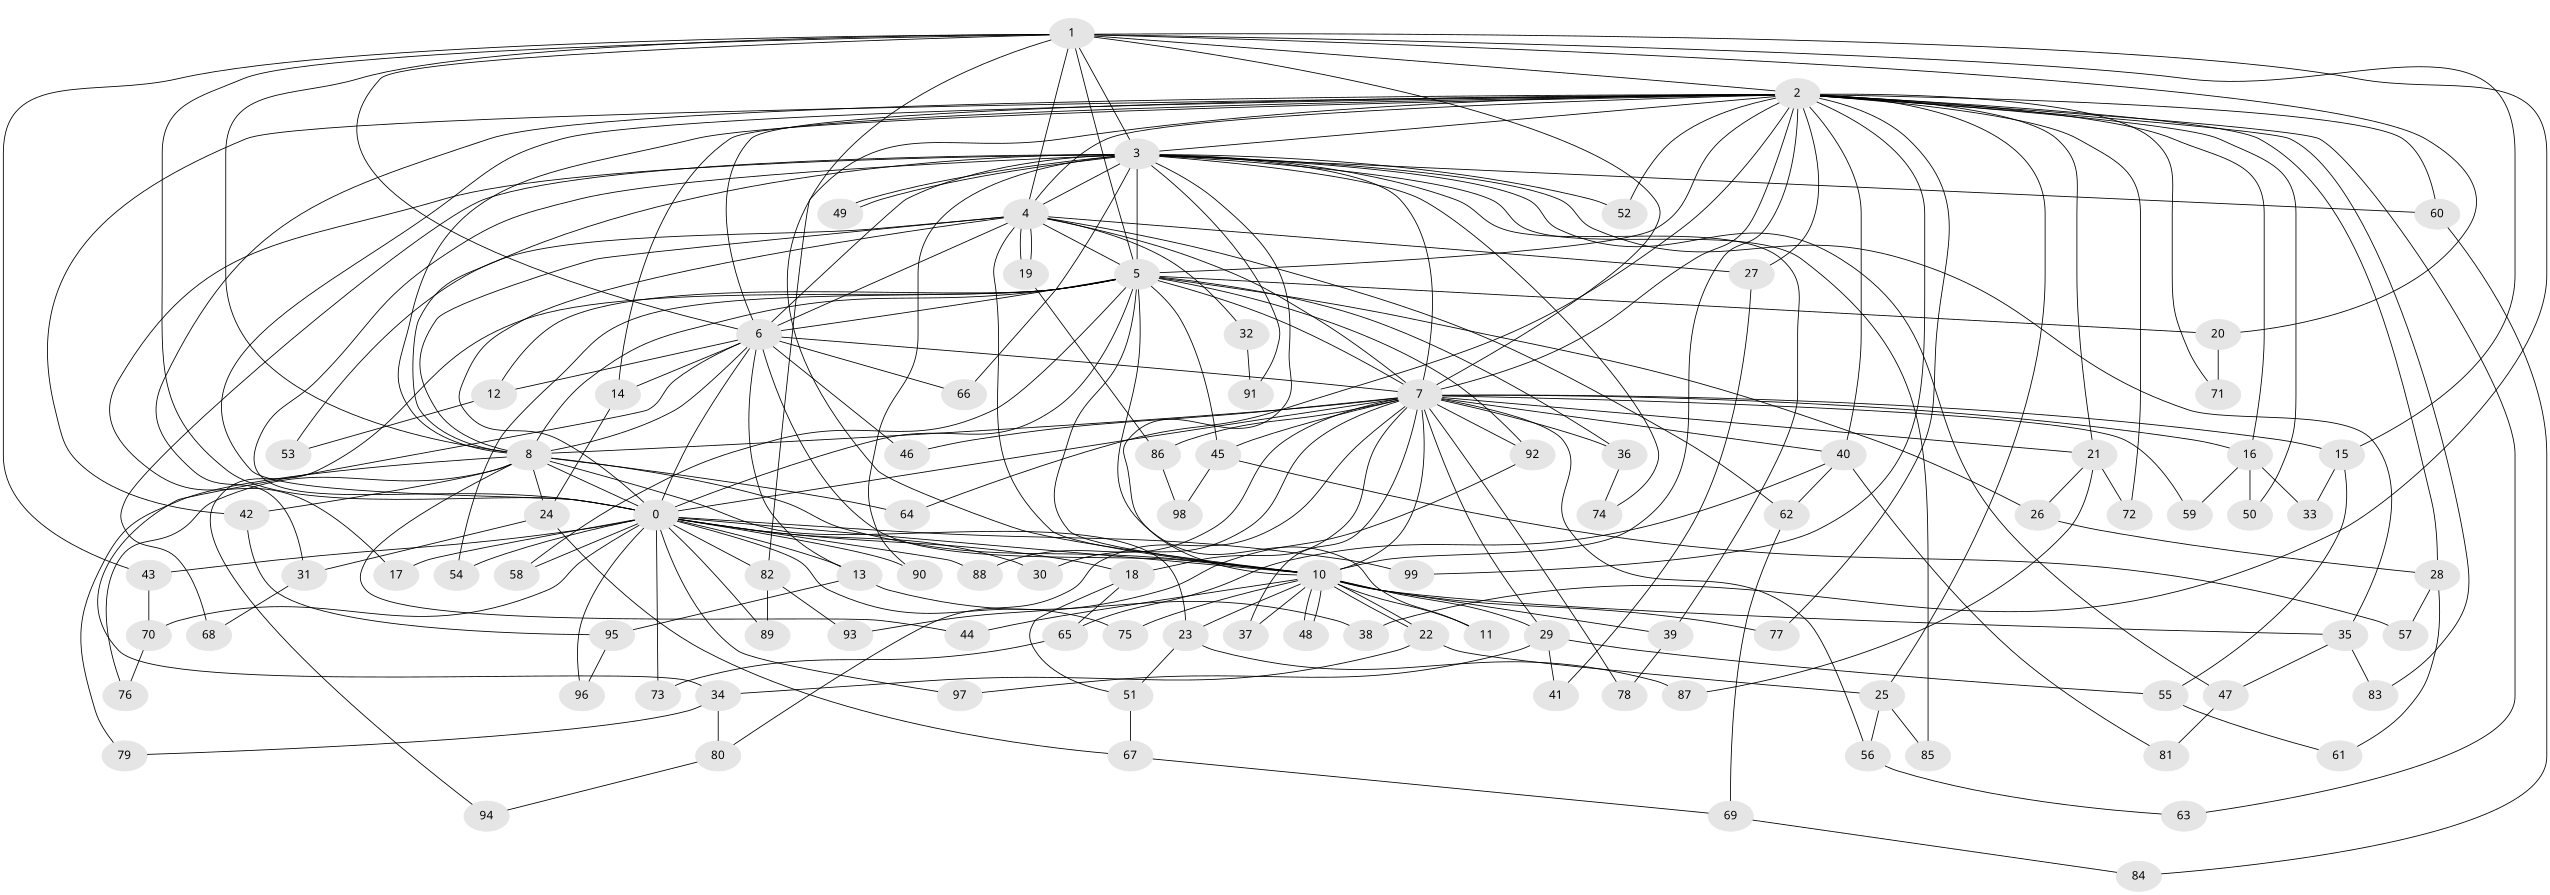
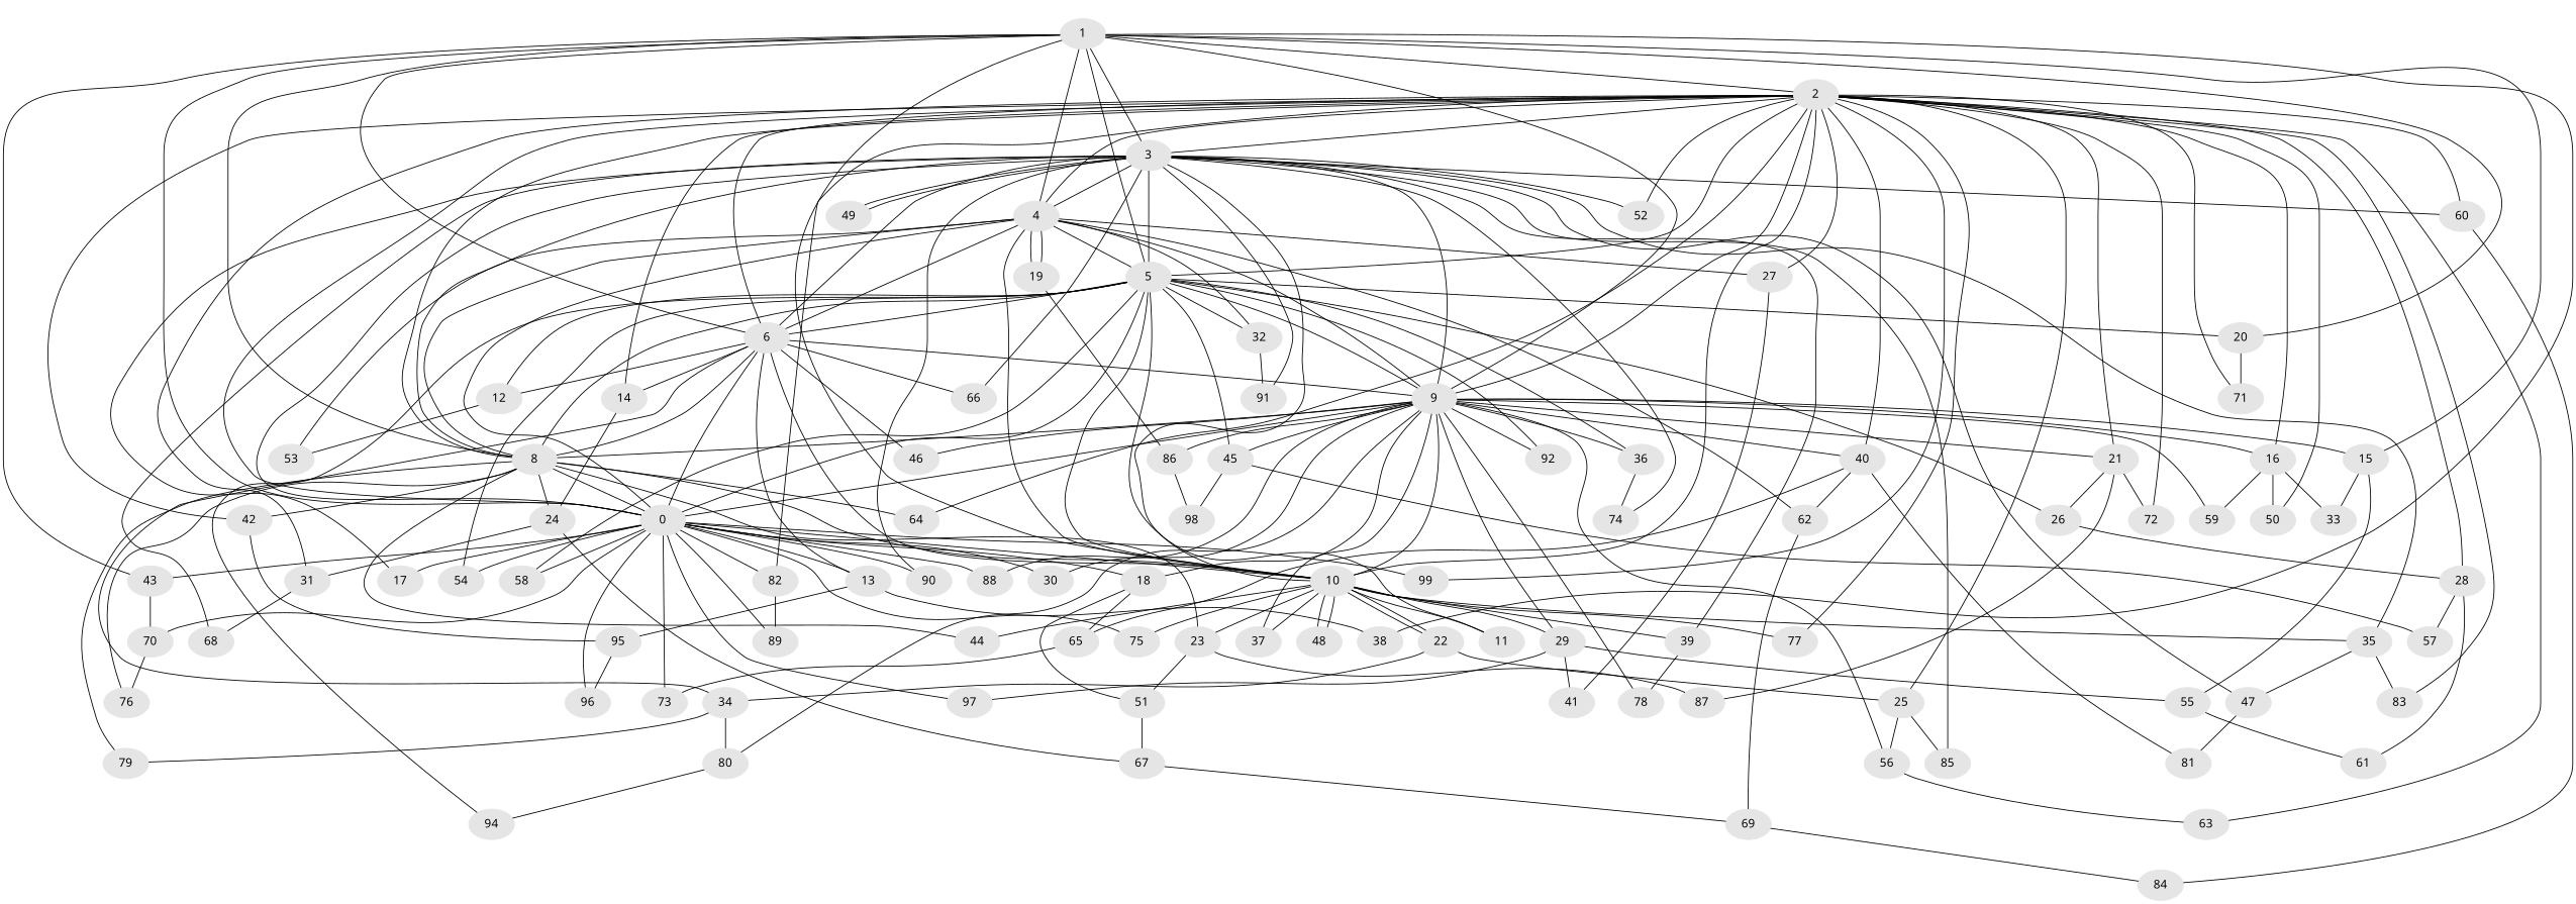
  graph {
    fontname="Noto Sans"
    node [color=gray90 fontname="Noto Sans" style=filled]
    edge [fontname="Noto Sans"]
    1
    2
    3
    4
    5
    6
-   7
+   7 [label=9]
    8
    n9 [label=0]
    10
    15
    20
    38
    43
    14
    16
    21
    25
    27
    28
    31
    40
    42
    50
    52
    60
    63
    64
    71
    72
    77
    82
    83
    99
    17
    35
    39
    47
    49
    66
    68
    74
    85
    90
    91
    19
    32
    53
    62
    11
    12
    26
    36
    45
    54
    58
    92
    94
    13
    34
    46
    18
    29
    30
    37
    56
    59
    78
    80
    86
    88
    23
    24
    44
    76
    79
    70
    73
    75
    89
    96
    97
    22
    48
    33
    55
    87
    41
    57
    61
    65
    81
    95
    84
-   93
    69
    98
    51
    67
    1 -- 2
    1 -- 3
    1 -- 4
    1 -- 5
    1 -- 6
    1 -- 7
    1 -- 8
    1 -- n9
    1 -- 10
    1 -- 15
    1 -- 20
    1 -- 38
    1 -- 43
    2 -- 3
    2 -- 4
    2 -- 5
    2 -- 6
    2 -- 7
    2 -- 8
    2 -- n9
    2 -- 10
    2 -- 14
    2 -- 16
    2 -- 21
    2 -- 25
    2 -- 27
    2 -- 28
    2 -- 31
    2 -- 40
    2 -- 42
    2 -- 50
    2 -- 52
    2 -- 60
    2 -- 63
    2 -- 64
    2 -- 71
    2 -- 72
    2 -- 77
    2 -- 82
    2 -- 83
    2 -- 99
    3 -- 4
    3 -- 5
    3 -- 6
    3 -- 7
    3 -- 8
    3 -- n9
    3 -- 10
    3 -- 52
    3 -- 60
    3 -- 17
    3 -- 35
    3 -- 39
    3 -- 47
    3 -- 49
    3 -- 49
    3 -- 66
    3 -- 68
    3 -- 74
    3 -- 85
    3 -- 90
    3 -- 91
    4 -- 5
    4 -- 6
    4 -- 7
    4 -- 8
    4 -- n9
    4 -- 10
    4 -- 27
    4 -- 19
    4 -- 19
    4 -- 32
    4 -- 53
    4 -- 62
    5 -- 6
    5 -- 7
    5 -- 8
    5 -- n9
    5 -- 10
    5 -- 20
+   5 -- 32
    5 -- 11
    5 -- 12
    5 -- 26
    5 -- 36
    5 -- 45
    5 -- 54
    5 -- 58
    5 -- 92
    5 -- 94
    6 -- 7
    6 -- 8
    6 -- n9
    6 -- 10
    6 -- 14
    6 -- 66
    6 -- 12
    6 -- 13
    6 -- 34
    6 -- 46
    7 -- 8
    7 -- n9
    7 -- 10
    7 -- 15
    7 -- 16
    7 -- 21
    7 -- 40
    7 -- 36
    7 -- 45
    7 -- 92
    7 -- 46
    7 -- 18
    7 -- 29
    7 -- 30
    7 -- 37
    7 -- 56
    7 -- 59
    7 -- 78
    7 -- 80
    7 -- 86
    7 -- 88
    8 -- n9
    8 -- 10
    8 -- 42
    8 -- 64
    8 -- 23
    8 -- 24
    8 -- 44
    8 -- 76
    8 -- 79
    n9 -- 10
    n9 -- 43
    n9 -- 82
    n9 -- 99
    n9 -- 17
    n9 -- 90
    n9 -- 54
    n9 -- 58
    n9 -- 13
    n9 -- 18
    n9 -- 30
    n9 -- 88
    n9 -- 70
    n9 -- 73
    n9 -- 75
    n9 -- 89
    n9 -- 96
    n9 -- 97
    10 -- 77
    10 -- 35
    10 -- 39
    10 -- 11
    10 -- 29
    10 -- 37
    10 -- 23
    10 -- 44
    10 -- 75
    10 -- 22
    10 -- 22
    10 -- 48
    10 -- 48
    15 -- 33
    15 -- 55
    20 -- 71
    43 -- 70
    14 -- 24
    16 -- 50
    16 -- 59
    16 -- 33
    21 -- 72
    21 -- 26
    21 -- 87
    25 -- 85
    25 -- 56
    27 -- 41
    28 -- 57
    28 -- 61
    31 -- 68
    40 -- 62
    40 -- 65
    40 -- 81
    42 -- 95
    60 -- 84
    82 -- 89
-   82 -- 93
    35 -- 83
    35 -- 47
    39 -- 78
    47 -- 81
    19 -- 86
    32 -- 91
    62 -- 69
    12 -- 53
    26 -- 28
    36 -- 74
    45 -- 57
    45 -- 98
-   92 -- 93
    13 -- 38
    13 -- 95
    34 -- 80
    34 -- 79
    18 -- 65
    18 -- 51
    29 -- 97
    29 -- 55
    29 -- 41
    56 -- 63
    80 -- 94
    86 -- 98
    23 -- 87
    23 -- 51
    24 -- 31
    24 -- 67
    70 -- 76
    22 -- 25
    22 -- 34
    55 -- 61
    65 -- 73
    95 -- 96
    69 -- 84
    51 -- 67
    67 -- 69
  }
